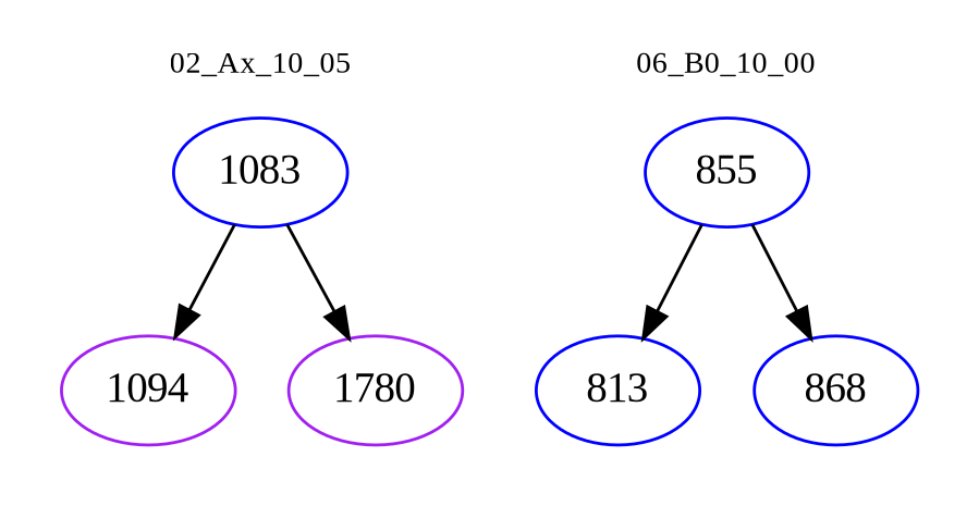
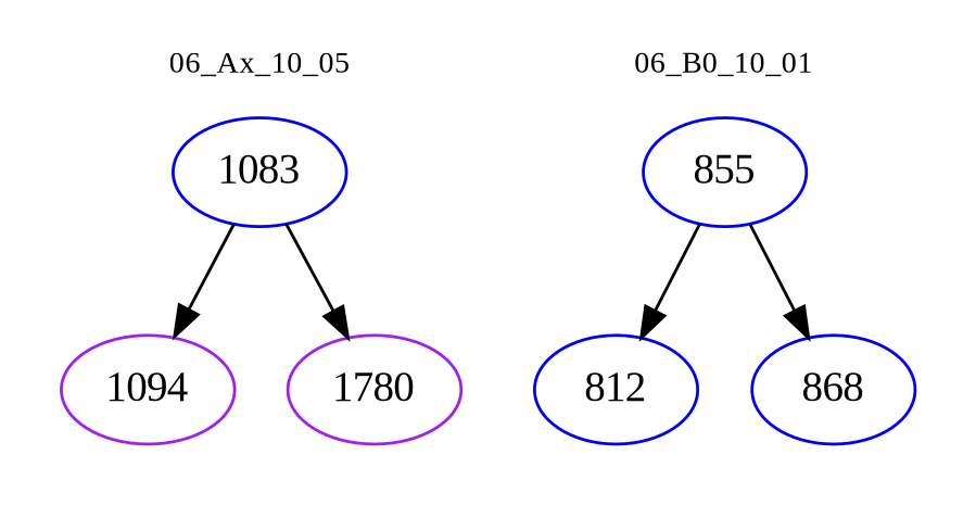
  digraph {
    fontname="Liberation Serif"
    node [color=blue fontname="Liberation Serif"]
    edge [color=black fontname="Liberation Serif"]
    n1 [label=1083]
    n2 [color=purple label=1094]
    n3 [color=purple label=1780]
    n4 [label=855]
-   n5 [label=813]
+   n5 [label=812]
    n6 [label=868]
    subgraph cluster_1 {
      color=white
      fontsize=10
-     label="02_Ax_10_05"
+     label="06_Ax_10_05"
      n1
      n2
      n3
    }
    subgraph cluster_2 {
      color=white
      fontsize=10
-     label="06_B0_10_00"
+     label="06_B0_10_01"
      n4
      n5
      n6
    }
    n1 -> n2
    n1 -> n3
    n4 -> n5
    n4 -> n6
  }
